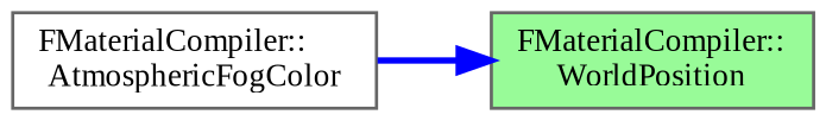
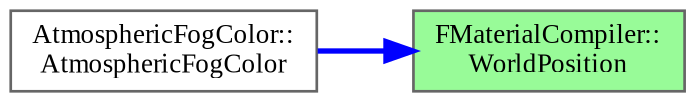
  digraph {
    rankdir=LR
    fontname="Liberation Serif"
    node [fontname="Liberation Serif" fontsize=10 shape=box style=filled]
-   n1 [color=gray40 fillcolor=white fontcolor=black height=0.2 label="FMaterialCompiler::\lAtmosphericFogColor" width=0.4]
+   n1 [color=gray40 fillcolor=white fontcolor=black height=0.2 label="AtmosphericFogColor::\lAtmosphericFogColor" width=0.4]
    n2 [color=grey40 fillcolor=palegreen height=0.2 label="FMaterialCompiler::\lWorldPosition" width=0.4]
    n1 -> n2 [color=blue fontname="Liberation Serif" fontsize=10 labelfontname=Helvetica labelfontsize=10 style=bold]
  }
